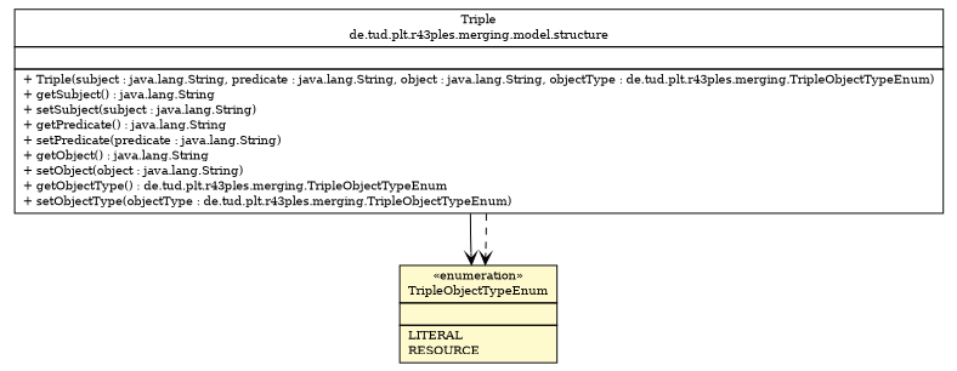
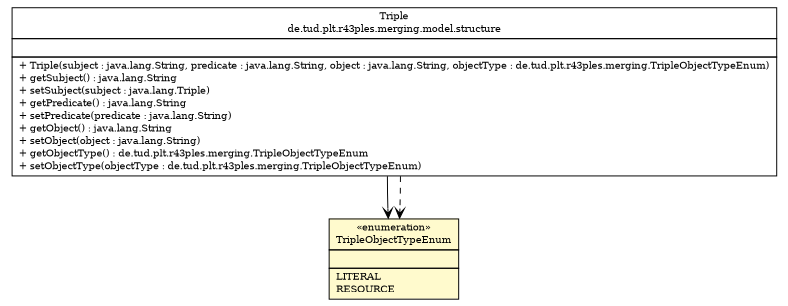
  digraph {
    nodesep=0.25
    ranksep=0.5
    fontname="DejaVu Serif"
    node [fontcolor=black fontname="DejaVu Serif" fontsize=10.0 shape=plaintext]
    edge [arrowhead=open color=black fontcolor=black fontname="DejaVu Serif" fontsize=10.0 headport=p labelfontname=Helvetica labelfontsize=10 tailport=p]
    n1 [label=<<table title="de.tud.plt.r43ples.merging.TripleObjectTypeEnum" border="0" cellborder="1" cellspacing="0" cellpadding="2" port="p" bgcolor="lemonChiffon" href="./TripleObjectTypeEnum.html"> 		<tr><td><table border="0" cellspacing="0" cellpadding="1"> <tr><td align="center" balign="center"> &#171;enumeration&#187; </td></tr> <tr><td align="center" balign="center"> TripleObjectTypeEnum </td></tr> 		</table></td></tr> 		<tr><td><table border="0" cellspacing="0" cellpadding="1"> <tr><td align="left" balign="left">  </td></tr> 		</table></td></tr> 		<tr><td><table border="0" cellspacing="0" cellpadding="1"> <tr><td align="left" balign="left"> LITERAL </td></tr> <tr><td align="left" balign="left"> RESOURCE </td></tr> 		</table></td></tr> 		</table>>]
-   n2 [label=<<table title="de.tud.plt.r43ples.merging.model.structure.Triple" border="0" cellborder="1" cellspacing="0" cellpadding="2" port="p" href="./model/structure/Triple.html"> 		<tr><td><table border="0" cellspacing="0" cellpadding="1"> <tr><td align="center" balign="center"> Triple </td></tr> <tr><td align="center" balign="center"> de.tud.plt.r43ples.merging.model.structure </td></tr> 		</table></td></tr> 		<tr><td><table border="0" cellspacing="0" cellpadding="1"> <tr><td align="left" balign="left">  </td></tr> 		</table></td></tr> 		<tr><td><table border="0" cellspacing="0" cellpadding="1"> <tr><td align="left" balign="left"> + Triple(subject : java.lang.String, predicate : java.lang.String, object : java.lang.String, objectType : de.tud.plt.r43ples.merging.TripleObjectTypeEnum) </td></tr> <tr><td align="left" balign="left"> + getSubject() : java.lang.String </td></tr> <tr><td align="left" balign="left"> + setSubject(subject : java.lang.String) </td></tr> <tr><td align="left" balign="left"> + getPredicate() : java.lang.String </td></tr> <tr><td align="left" balign="left"> + setPredicate(predicate : java.lang.String) </td></tr> <tr><td align="left" balign="left"> + getObject() : java.lang.String </td></tr> <tr><td align="left" balign="left"> + setObject(object : java.lang.String) </td></tr> <tr><td align="left" balign="left"> + getObjectType() : de.tud.plt.r43ples.merging.TripleObjectTypeEnum </td></tr> <tr><td align="left" balign="left"> + setObjectType(objectType : de.tud.plt.r43ples.merging.TripleObjectTypeEnum) </td></tr> 		</table></td></tr> 		</table>>]
+   n2 [label=<<table title="de.tud.plt.r43ples.merging.model.structure.Triple" border="0" cellborder="1" cellspacing="0" cellpadding="2" port="p" href="./model/structure/Triple.html"> 		<tr><td><table border="0" cellspacing="0" cellpadding="1"> <tr><td align="center" balign="center"> Triple </td></tr> <tr><td align="center" balign="center"> de.tud.plt.r43ples.merging.model.structure </td></tr> 		</table></td></tr> 		<tr><td><table border="0" cellspacing="0" cellpadding="1"> <tr><td align="left" balign="left">  </td></tr> 		</table></td></tr> 		<tr><td><table border="0" cellspacing="0" cellpadding="1"> <tr><td align="left" balign="left"> + Triple(subject : java.lang.String, predicate : java.lang.String, object : java.lang.String, objectType : de.tud.plt.r43ples.merging.TripleObjectTypeEnum) </td></tr> <tr><td align="left" balign="left"> + getSubject() : java.lang.String </td></tr> <tr><td align="left" balign="left"> + setSubject(subject : java.lang.Triple) </td></tr> <tr><td align="left" balign="left"> + getPredicate() : java.lang.String </td></tr> <tr><td align="left" balign="left"> + setPredicate(predicate : java.lang.String) </td></tr> <tr><td align="left" balign="left"> + getObject() : java.lang.String </td></tr> <tr><td align="left" balign="left"> + setObject(object : java.lang.String) </td></tr> <tr><td align="left" balign="left"> + getObjectType() : de.tud.plt.r43ples.merging.TripleObjectTypeEnum </td></tr> <tr><td align="left" balign="left"> + setObjectType(objectType : de.tud.plt.r43ples.merging.TripleObjectTypeEnum) </td></tr> 		</table></td></tr> 		</table>>]
    n2 -> n1
    n2 -> n1 [style=dashed]
  }
